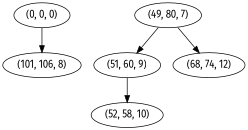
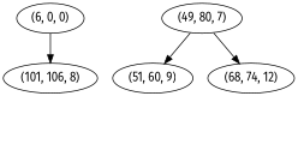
  digraph {
    fontname="Fira Sans"
    node [fontname="Fira Sans"]
    edge [fontname="Fira Sans"]
-   "(0, 0, 0)"
+   "(0, 0, 0)" [label="(6, 0, 0)"]
    "(101, 106, 8)"
    "(49, 80, 7)"
    "(51, 60, 9)"
    "(68, 74, 12)"
-   "(52, 58, 10)"
    "(0, 0, 0)" -> "(101, 106, 8)"
    "(49, 80, 7)" -> "(51, 60, 9)"
    "(49, 80, 7)" -> "(68, 74, 12)"
-   "(51, 60, 9)" -> "(52, 58, 10)"
  }
